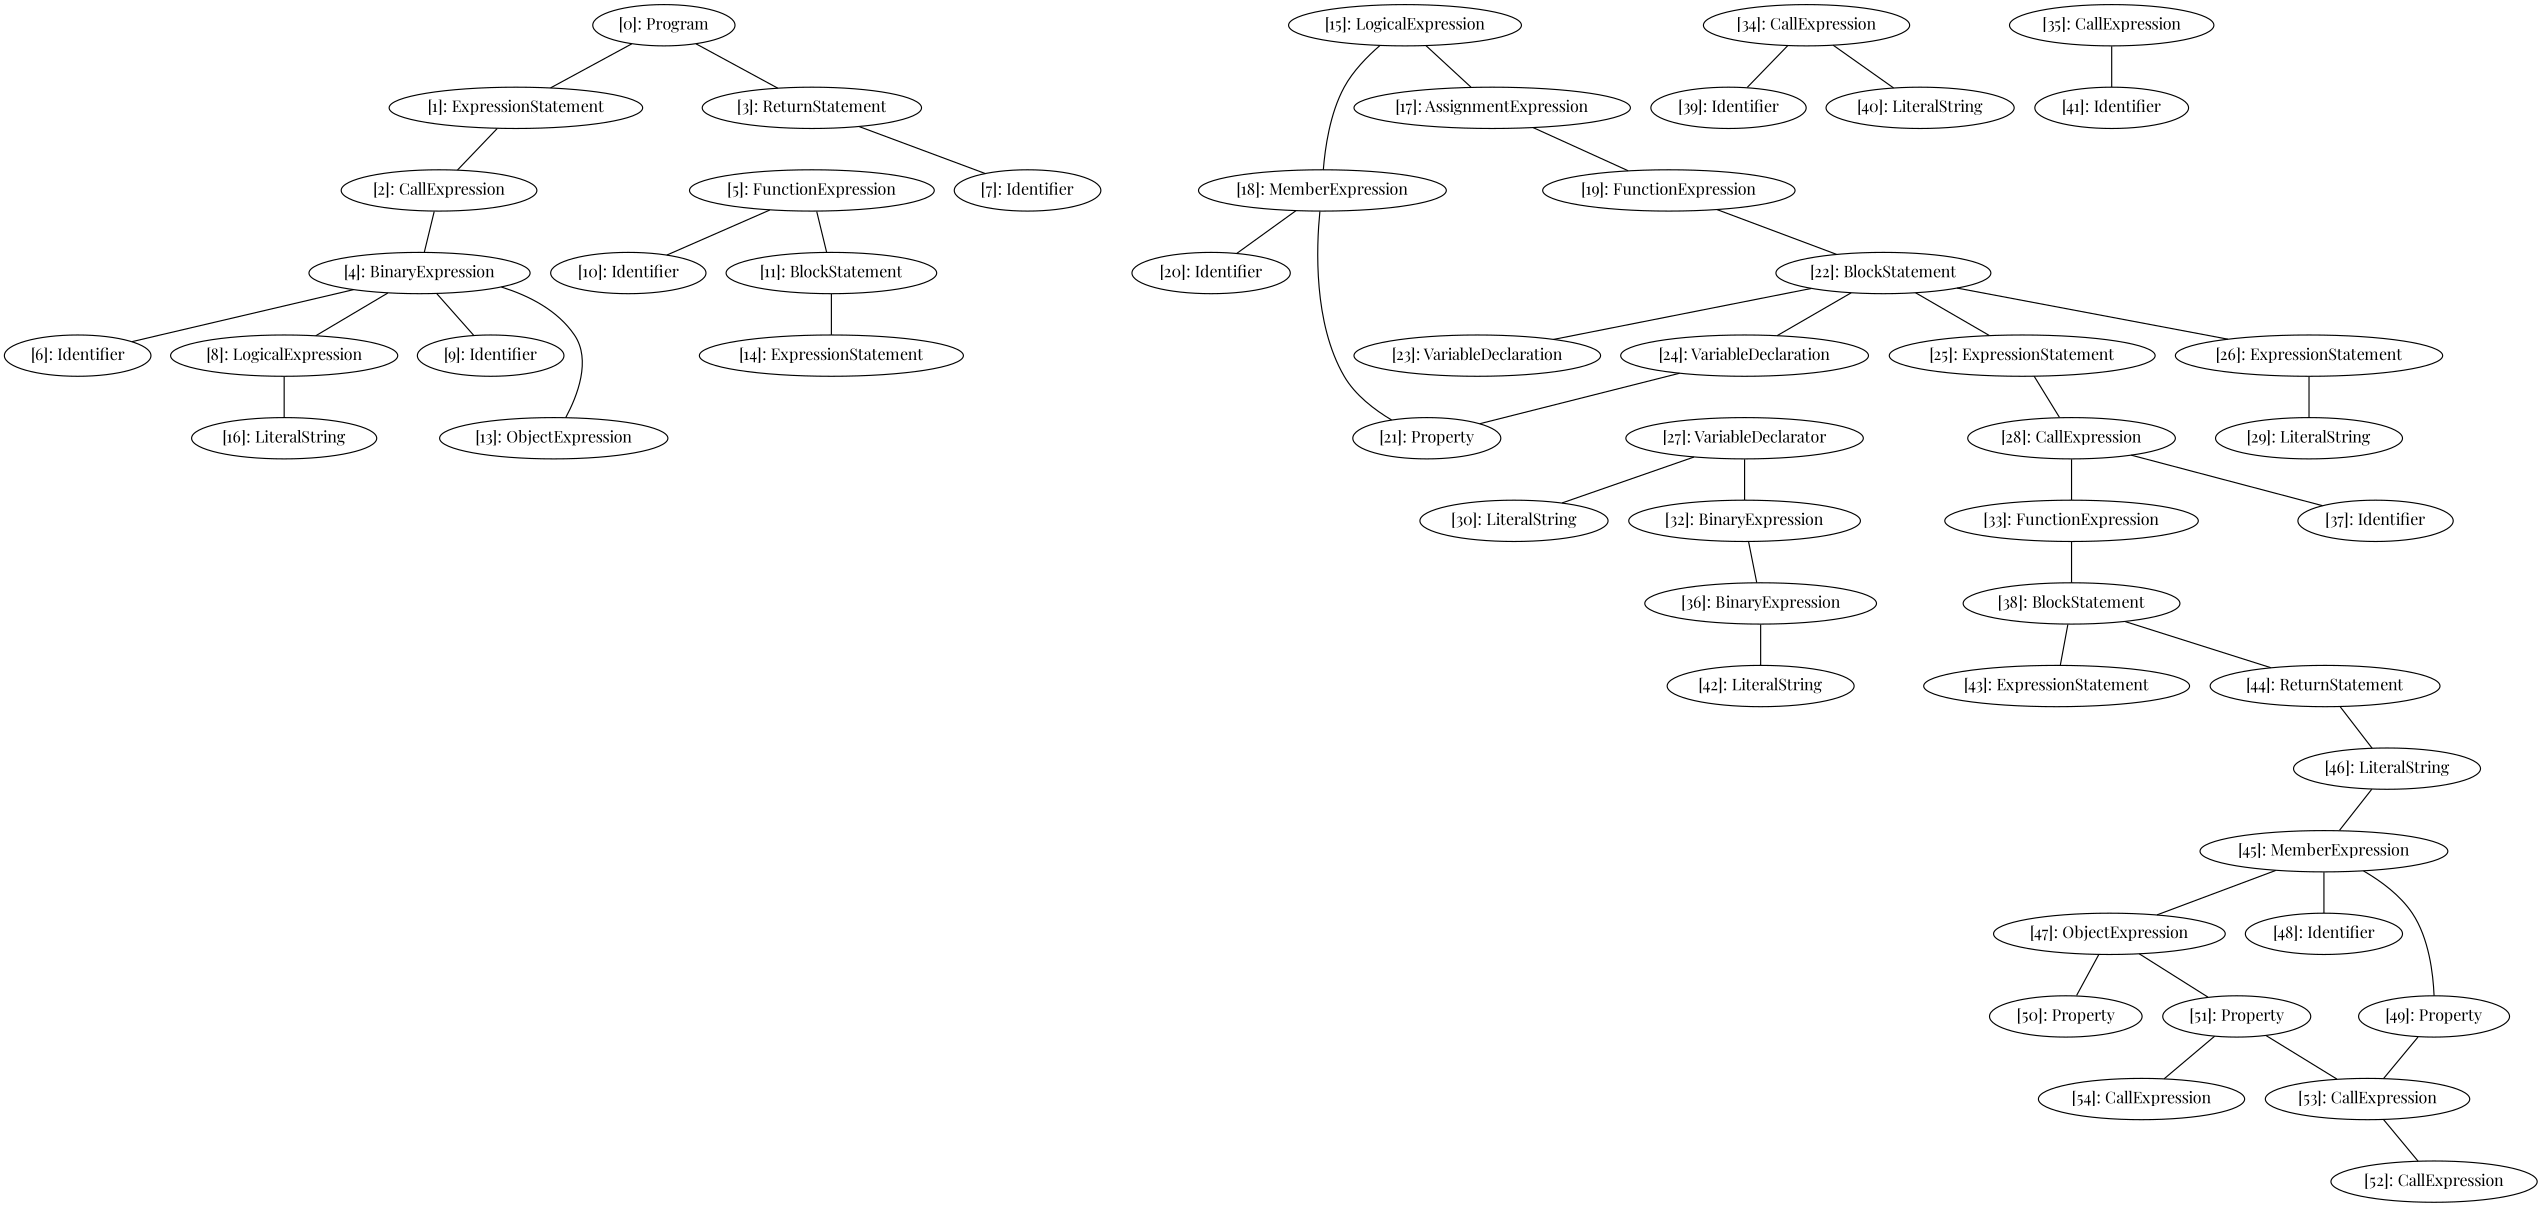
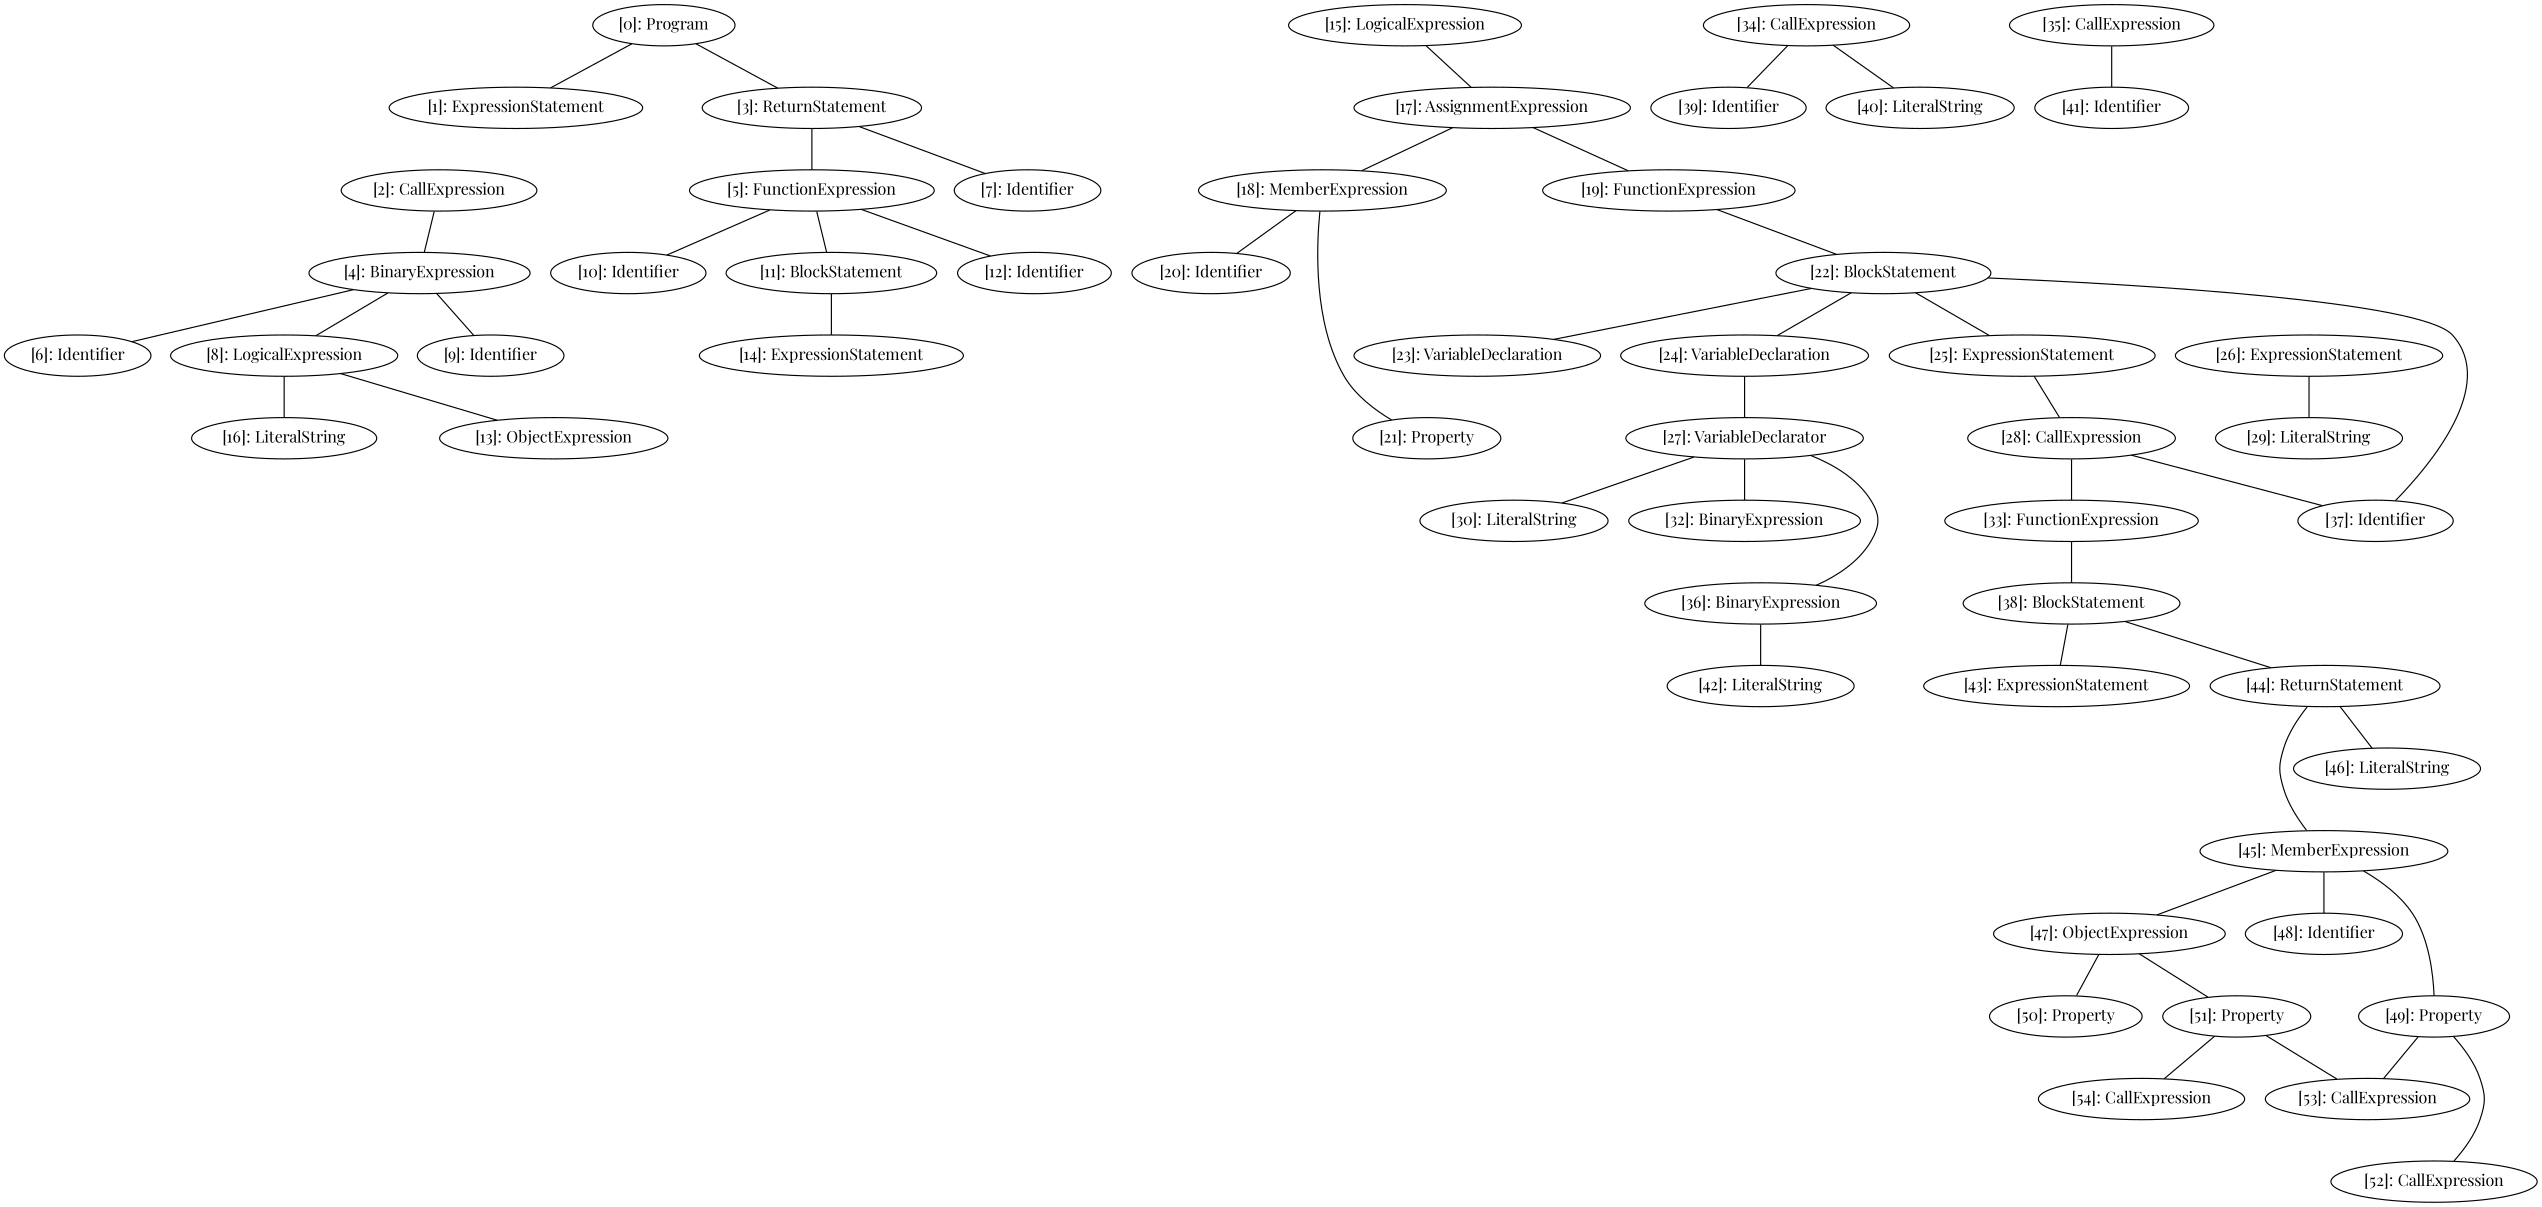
  graph {
    fontname="Playfair Display"
    node [fontname="Playfair Display"]
    edge [fontname="Playfair Display"]
    n1 [label="[0]: Program"]
    n2 [label="[1]: ExpressionStatement"]
    n3 [label="[3]: ReturnStatement"]
    n4 [label="[2]: CallExpression"]
    n5 [label="[5]: FunctionExpression"]
    n6 [label="[7]: Identifier"]
    n7 [label="[4]: BinaryExpression"]
    n8 [label="[6]: Identifier"]
    n9 [label="[8]: LogicalExpression"]
    n10 [label="[9]: Identifier"]
    n11 [label="[10]: Identifier"]
    n12 [label="[11]: BlockStatement"]
+   n13 [label="[12]: Identifier"]
    n14 [label="[13]: ObjectExpression"]
    n15 [label="[16]: LiteralString"]
    n16 [label="[14]: ExpressionStatement"]
    n17 [label="[15]: LogicalExpression"]
    n18 [label="[17]: AssignmentExpression"]
    n19 [label="[18]: MemberExpression"]
    n20 [label="[19]: FunctionExpression"]
    n21 [label="[20]: Identifier"]
    n22 [label="[21]: Property"]
    n23 [label="[22]: BlockStatement"]
    n24 [label="[23]: VariableDeclaration"]
    n25 [label="[24]: VariableDeclaration"]
    n26 [label="[25]: ExpressionStatement"]
    n27 [label="[26]: ExpressionStatement"]
    n28 [label="[27]: VariableDeclarator"]
    n29 [label="[28]: CallExpression"]
    n30 [label="[29]: LiteralString"]
    n31 [label="[30]: LiteralString"]
    n32 [label="[32]: BinaryExpression"]
    n33 [label="[33]: FunctionExpression"]
    n34 [label="[37]: Identifier"]
    n35 [label="[36]: BinaryExpression"]
    n36 [label="[38]: BlockStatement"]
    n37 [label="[42]: LiteralString"]
    n38 [label="[43]: ExpressionStatement"]
    n39 [label="[44]: ReturnStatement"]
    n40 [label="[34]: CallExpression"]
    n41 [label="[39]: Identifier"]
    n42 [label="[40]: LiteralString"]
    n43 [label="[35]: CallExpression"]
    n44 [label="[41]: Identifier"]
    n45 [label="[45]: MemberExpression"]
    n46 [label="[46]: LiteralString"]
    n47 [label="[47]: ObjectExpression"]
    n48 [label="[48]: Identifier"]
    n49 [label="[49]: Property"]
    n50 [label="[50]: Property"]
    n51 [label="[51]: Property"]
    n52 [label="[52]: CallExpression"]
    n53 [label="[53]: CallExpression"]
    n54 [label="[54]: CallExpression"]
    n1 -- n2
    n1 -- n3
-   n2 -- n4
+   n3 -- n5
    n3 -- n6
    n4 -- n7
    n5 -- n11
    n5 -- n12
+   n5 -- n13
    n7 -- n8
    n7 -- n9
    n7 -- n10
-   n7 -- n14
+   n9 -- n14
    n9 -- n15
    n12 -- n16
    n17 -- n18
-   n17 -- n19
+   n18 -- n19
    n18 -- n20
    n19 -- n21
    n19 -- n22
    n20 -- n23
    n23 -- n24
    n23 -- n25
    n23 -- n26
-   n23 -- n27
-   n25 -- n22
+   n23 -- n34
+   n25 -- n28
    n26 -- n29
    n27 -- n30
    n28 -- n31
    n28 -- n32
    n29 -- n33
    n29 -- n34
-   n32 -- n35
+   n28 -- n35
    n33 -- n36
    n35 -- n37
    n36 -- n38
    n36 -- n39
-   n46 -- n45
+   n39 -- n45
    n39 -- n46
    n40 -- n41
    n40 -- n42
    n43 -- n44
    n45 -- n47
    n45 -- n48
    n45 -- n49
    n47 -- n50
    n47 -- n51
-   n53 -- n52
+   n49 -- n52
    n49 -- n53
    n51 -- n53
    n51 -- n54
  }
